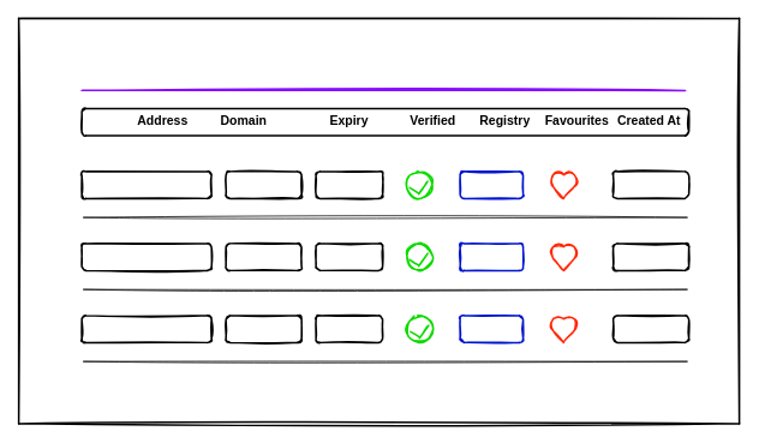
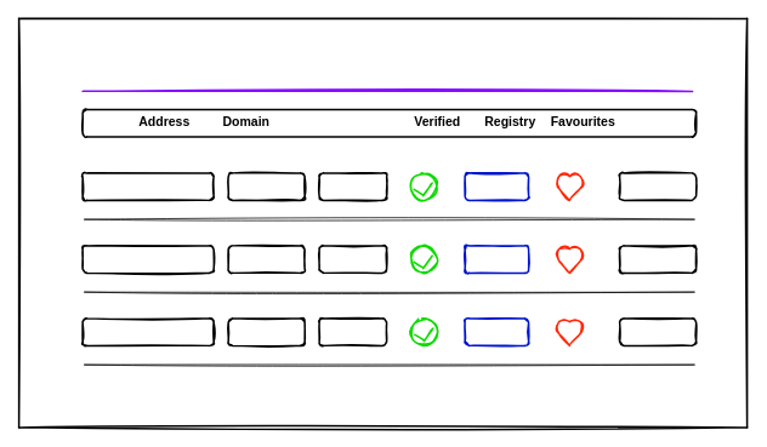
  <mxCell id="0" />
  <mxCell id="1" parent="0" />
  <mxCell id="2" value="" style="endArrow=none;html=1;sketch=1;strokeWidth=2" parent="1" edge="1"><mxGeometry width="50" height="50" relative="1" as="geometry"><mxPoint as="sourcePoint" x="20" y="20" /><mxPoint x="820" as="targetPoint" y="20" /></mxGeometry></mxCell>
  <mxCell id="3" value="" style="endArrow=none;html=1;sketch=1;strokeWidth=2" parent="1" edge="1"><mxGeometry width="50" height="50" relative="1" as="geometry"><mxPoint as="sourcePoint" x="20" y="20" /><mxPoint y="470" as="targetPoint" x="20" /></mxGeometry></mxCell>
  <mxCell id="4" value="" style="endArrow=none;html=1;sketch=1;strokeWidth=2" parent="1" edge="1"><mxGeometry width="50" height="50" relative="1" as="geometry"><mxPoint y="470" as="sourcePoint" x="20" /><mxPoint x="820" y="470" as="targetPoint" /></mxGeometry></mxCell>
  <mxCell id="5" value="" style="endArrow=none;html=1;sketch=1;strokeWidth=2" parent="1" edge="1"><mxGeometry width="50" height="50" relative="1" as="geometry"><mxPoint x="820" as="sourcePoint" y="20" /><mxPoint x="820" y="470" as="targetPoint" /></mxGeometry></mxCell>
  <mxCell id="6" value="" style="rounded=1;whiteSpace=wrap;html=1;strokeWidth=2;fillWeight=4;hachureGap=0;hachureAngle=45;fillColor=#F2F2F2;sketch=1;rotation=-180;" parent="1" vertex="1"><mxGeometry x="250" y="190" width="84" height="30" as="geometry" /></mxCell>
  <mxCell id="7" value="" style="endArrow=none;html=1;sketch=1;strokeWidth=2;strokeColor=#860DFF;" parent="1" edge="1"><mxGeometry width="50" height="50" relative="1" as="geometry"><mxPoint x="90" y="100" as="sourcePoint" /><mxPoint x="760" y="100" as="targetPoint" /></mxGeometry></mxCell>
  <mxCell id="8" value="" style="rounded=1;whiteSpace=wrap;html=1;fillWeight=4;hachureGap=0;hachureAngle=45;fillColor=#F2F2F2;sketch=1;rotation=-180;strokeWidth=2" parent="1" vertex="1"><mxGeometry x="90" y="120" width="674" height="30" as="geometry" /></mxCell>
  <mxCell id="9" value="" style="rounded=1;whiteSpace=wrap;html=1;strokeWidth=2;fillWeight=4;hachureGap=0;hachureAngle=45;fillColor=#F2F2F2;sketch=1;rotation=-180;" parent="1" vertex="1"><mxGeometry x="350" y="190" width="74" height="30" as="geometry" /></mxCell>
  <mxCell id="10" value="" style="rounded=1;whiteSpace=wrap;html=1;strokeWidth=2;fillWeight=4;hachureGap=0;hachureAngle=45;fillColor=#F2F2F2;sketch=1;rotation=-180;strokeColor=#0014CD" parent="1" vertex="1"><mxGeometry x="510" y="190" width="70" height="30" as="geometry" /></mxCell>
  <mxCell id="11" value="" style="rounded=1;whiteSpace=wrap;html=1;strokeWidth=2;fillWeight=4;hachureGap=0;hachureAngle=45;fillColor=#F2F2F2;sketch=1;rotation=-180;" parent="1" vertex="1"><mxGeometry x="90" y="190" width="144" height="30" as="geometry" /></mxCell>
  <mxCell id="12" value="" style="rounded=1;whiteSpace=wrap;html=1;strokeWidth=2;fillWeight=4;hachureGap=0;hachureAngle=45;fillColor=#F2F2F2;sketch=1;rotation=-180;" parent="1" vertex="1"><mxGeometry x="680" y="190" width="84" height="30" as="geometry" /></mxCell>
  <mxCell id="13" value="" style="verticalLabelPosition=bottom;verticalAlign=top;html=1;shape=mxgraph.flowchart.on-page_reference;sketch=1;strokeWidth=2;strokeColor=#0FDA00" parent="1" vertex="1"><mxGeometry x="450" y="190" width="30" height="30" as="geometry" /></mxCell>
  <mxCell id="14" value="" style="verticalLabelPosition=bottom;verticalAlign=top;html=1;shape=mxgraph.basic.heart;sketch=1;strokeWidth=2;strokeColor=#FF2807" parent="1" vertex="1"><mxGeometry x="610" y="190" width="30" height="30" as="geometry" /></mxCell>
  <mxCell id="15" value="" style="endArrow=none;html=1;sketch=1;strokeWidth=1;" parent="1" edge="1"><mxGeometry width="50" height="50" relative="1" as="geometry"><mxPoint x="92" y="241" as="sourcePoint" /><mxPoint x="762" y="241" as="targetPoint" /></mxGeometry></mxCell>
  <mxCell id="16" value="" style="rounded=1;whiteSpace=wrap;html=1;strokeWidth=2;fillWeight=4;hachureGap=0;hachureAngle=45;fillColor=#F2F2F2;sketch=1;rotation=-180;" parent="1" vertex="1"><mxGeometry x="250" y="270" width="84" height="30" as="geometry" /></mxCell>
  <mxCell id="17" value="" style="rounded=1;whiteSpace=wrap;html=1;strokeWidth=2;fillWeight=4;hachureGap=0;hachureAngle=45;fillColor=#F2F2F2;sketch=1;rotation=-180;" parent="1" vertex="1"><mxGeometry x="350" y="270" width="74" height="30" as="geometry" /></mxCell>
  <mxCell id="18" value="" style="rounded=1;whiteSpace=wrap;html=1;strokeWidth=2;fillWeight=4;hachureGap=0;hachureAngle=45;fillColor=#F2F2F2;sketch=1;rotation=-180;" parent="1" vertex="1"><mxGeometry x="90" y="270" width="144" height="30" as="geometry" /></mxCell>
  <mxCell id="19" value="" style="rounded=1;whiteSpace=wrap;html=1;strokeWidth=2;fillWeight=4;hachureGap=0;hachureAngle=45;fillColor=#F2F2F2;sketch=1;rotation=-180;" parent="1" vertex="1"><mxGeometry x="680" y="270" width="84" height="30" as="geometry" /></mxCell>
  <mxCell id="20" value="" style="verticalLabelPosition=bottom;verticalAlign=top;html=1;shape=mxgraph.flowchart.on-page_reference;sketch=1;strokeWidth=2;strokeColor=#0FDA00" parent="1" vertex="1"><mxGeometry x="450" y="270" width="30" height="30" as="geometry" /></mxCell>
  <mxCell id="21" value="" style="verticalLabelPosition=bottom;verticalAlign=top;html=1;shape=mxgraph.basic.heart;sketch=1;strokeWidth=2;strokeColor=#FF2807" parent="1" vertex="1"><mxGeometry x="610" y="270" width="30" height="30" as="geometry" /></mxCell>
  <mxCell id="22" value="" style="endArrow=none;html=1;sketch=1;strokeWidth=1;" parent="1" edge="1"><mxGeometry width="50" height="50" relative="1" as="geometry"><mxPoint x="92" y="321" as="sourcePoint" /><mxPoint x="762" y="321" as="targetPoint" /></mxGeometry></mxCell>
  <mxCell id="23" value="" style="rounded=1;whiteSpace=wrap;html=1;strokeWidth=2;fillWeight=4;hachureGap=0;hachureAngle=45;fillColor=#F2F2F2;sketch=1;rotation=-180;" parent="1" vertex="1"><mxGeometry x="250" y="350" width="84" height="30" as="geometry" /></mxCell>
  <mxCell id="24" value="" style="rounded=1;whiteSpace=wrap;html=1;strokeWidth=2;fillWeight=4;hachureGap=0;hachureAngle=45;fillColor=#F2F2F2;sketch=1;rotation=-180;" parent="1" vertex="1"><mxGeometry x="350" y="350" width="74" height="30" as="geometry" /></mxCell>
  <mxCell id="25" value="" style="rounded=1;whiteSpace=wrap;html=1;strokeWidth=2;fillWeight=4;hachureGap=0;hachureAngle=45;fillColor=#F2F2F2;sketch=1;rotation=-180;" parent="1" vertex="1"><mxGeometry x="90" y="350" width="144" height="30" as="geometry" /></mxCell>
  <mxCell id="26" value="" style="rounded=1;whiteSpace=wrap;html=1;strokeWidth=2;fillWeight=4;hachureGap=0;hachureAngle=45;fillColor=#F2F2F2;sketch=1;rotation=-180;" parent="1" vertex="1"><mxGeometry x="680" y="350" width="84" height="30" as="geometry" /></mxCell>
  <mxCell id="27" value="" style="verticalLabelPosition=bottom;verticalAlign=top;html=1;shape=mxgraph.flowchart.on-page_reference;sketch=1;strokeWidth=2;strokeColor=#0FDA00" parent="1" vertex="1"><mxGeometry x="450" y="350" width="30" height="30" as="geometry" /></mxCell>
  <mxCell id="28" value="" style="verticalLabelPosition=bottom;verticalAlign=top;html=1;shape=mxgraph.basic.heart;sketch=1;strokeWidth=2;strokeColor=#FF2807" parent="1" vertex="1"><mxGeometry x="610" y="350" width="30" height="30" as="geometry" /></mxCell>
  <mxCell id="29" value="" style="endArrow=none;html=1;sketch=1;strokeWidth=1;" parent="1" edge="1"><mxGeometry width="50" height="50" relative="1" as="geometry"><mxPoint x="92" y="401" as="sourcePoint" /><mxPoint x="762" y="401" as="targetPoint" /></mxGeometry></mxCell>
  <mxCell id="30" value="&lt;font style=&quot;font-size: 14px&quot;&gt;&lt;b&gt;Address&lt;/b&gt;&lt;/font&gt;" style="text;html=1;strokeColor=none;fillColor=none;align=center;verticalAlign=middle;whiteSpace=wrap;rounded=0;" parent="1" vertex="1"><mxGeometry x="155" y="124" width="50" height="20" as="geometry" /></mxCell>
  <mxCell id="31" value="&lt;font style=&quot;font-size: 14px&quot;&gt;&lt;b&gt;Domain&lt;/b&gt;&lt;/font&gt;" style="text;html=1;strokeColor=none;fillColor=none;align=center;verticalAlign=middle;whiteSpace=wrap;rounded=0;" parent="1" vertex="1"><mxGeometry x="230" y="124" width="80" height="20" as="geometry" /></mxCell>
- <mxCell id="32" value="&lt;font style=&quot;font-size: 14px&quot;&gt;&lt;b&gt;Expiry&lt;/b&gt;&lt;/font&gt;" style="text;html=1;strokeColor=none;fillColor=none;align=center;verticalAlign=middle;whiteSpace=wrap;rounded=0;" parent="1" vertex="1"><mxGeometry x="362" y="124" width="50" height="20" as="geometry" /></mxCell>
  <mxCell id="33" value="&lt;font style=&quot;font-size: 14px&quot;&gt;&lt;b&gt;Verified&lt;/b&gt;&lt;/font&gt;" style="text;html=1;strokeColor=none;fillColor=none;align=center;verticalAlign=middle;whiteSpace=wrap;rounded=0;" parent="1" vertex="1"><mxGeometry x="455" y="124" width="50" height="20" as="geometry" /></mxCell>
  <mxCell id="34" value="&lt;font style=&quot;font-size: 14px&quot;&gt;&lt;b&gt;Registry&lt;/b&gt;&lt;/font&gt;" style="text;html=1;strokeColor=none;fillColor=none;align=center;verticalAlign=middle;whiteSpace=wrap;rounded=0;" parent="1" vertex="1"><mxGeometry x="535" y="124" width="50" height="20" as="geometry" /></mxCell>
  <mxCell id="35" value="&lt;font style=&quot;font-size: 14px&quot;&gt;&lt;b&gt;Favourites&lt;/b&gt;&lt;/font&gt;" style="text;html=1;strokeColor=none;fillColor=none;align=center;verticalAlign=middle;whiteSpace=wrap;rounded=0;" parent="1" vertex="1"><mxGeometry x="615" y="124" width="50" height="20" as="geometry" /></mxCell>
- <mxCell id="36" value="&lt;font style=&quot;font-size: 14px&quot;&gt;&lt;b&gt;Created At&lt;/b&gt;&lt;/font&gt;" style="text;html=1;strokeColor=none;fillColor=none;align=center;verticalAlign=middle;whiteSpace=wrap;rounded=0;" parent="1" vertex="1"><mxGeometry x="680" y="124" width="80" height="20" as="geometry" /></mxCell>
  <mxCell id="37" value="" style="rounded=1;whiteSpace=wrap;html=1;strokeWidth=2;fillWeight=4;hachureGap=0;hachureAngle=45;fillColor=#F2F2F2;sketch=1;rotation=-180;strokeColor=#0014CD" parent="1" vertex="1"><mxGeometry x="510" y="270" width="70" height="30" as="geometry" /></mxCell>
  <mxCell id="38" value="" style="rounded=1;whiteSpace=wrap;html=1;strokeWidth=2;fillWeight=4;hachureGap=0;hachureAngle=45;fillColor=#F2F2F2;sketch=1;rotation=-180;strokeColor=#0014CD" parent="1" vertex="1"><mxGeometry x="510" y="350" width="70" height="30" as="geometry" /></mxCell>
  <mxCell id="39" value="" style="endArrow=none;html=1;sketch=1;strokeWidth=2;strokeColor=#0FDA00" edge="1" parent="1"><mxGeometry width="50" height="50" relative="1" as="geometry"><mxPoint x="464" y="214" as="sourcePoint" /><mxPoint x="454" y="208" as="targetPoint" /><Array as="points" /></mxGeometry></mxCell>
  <mxCell id="40" value="" style="endArrow=none;html=1;sketch=1;strokeWidth=2;strokeColor=#0FDA00" edge="1" parent="1"><mxGeometry width="50" height="50" relative="1" as="geometry"><mxPoint x="474" y="201" as="sourcePoint" /><mxPoint x="464" y="215" as="targetPoint" /><Array as="points" /></mxGeometry></mxCell>
  <mxCell id="41" value="" style="endArrow=none;html=1;sketch=1;strokeWidth=2;strokeColor=#0FDA00" edge="1" parent="1"><mxGeometry width="50" height="50" relative="1" as="geometry"><mxPoint x="464" y="294" as="sourcePoint" /><mxPoint x="454" y="288" as="targetPoint" /><Array as="points" /></mxGeometry></mxCell>
  <mxCell id="42" value="" style="endArrow=none;html=1;sketch=1;strokeWidth=2;strokeColor=#0FDA00" edge="1" parent="1"><mxGeometry width="50" height="50" relative="1" as="geometry"><mxPoint x="474" y="281" as="sourcePoint" /><mxPoint x="464" y="295" as="targetPoint" /><Array as="points" /></mxGeometry></mxCell>
  <mxCell id="43" value="" style="endArrow=none;html=1;sketch=1;strokeWidth=2;strokeColor=#0FDA00" edge="1" parent="1"><mxGeometry width="50" height="50" relative="1" as="geometry"><mxPoint x="465" y="374" as="sourcePoint" /><mxPoint x="455" y="368" as="targetPoint" /><Array as="points" /></mxGeometry></mxCell>
  <mxCell id="44" value="" style="endArrow=none;html=1;sketch=1;strokeWidth=2;strokeColor=#0FDA00" edge="1" parent="1"><mxGeometry width="50" height="50" relative="1" as="geometry"><mxPoint x="475" y="361" as="sourcePoint" /><mxPoint x="465" y="375" as="targetPoint" /><Array as="points" /></mxGeometry></mxCell>
